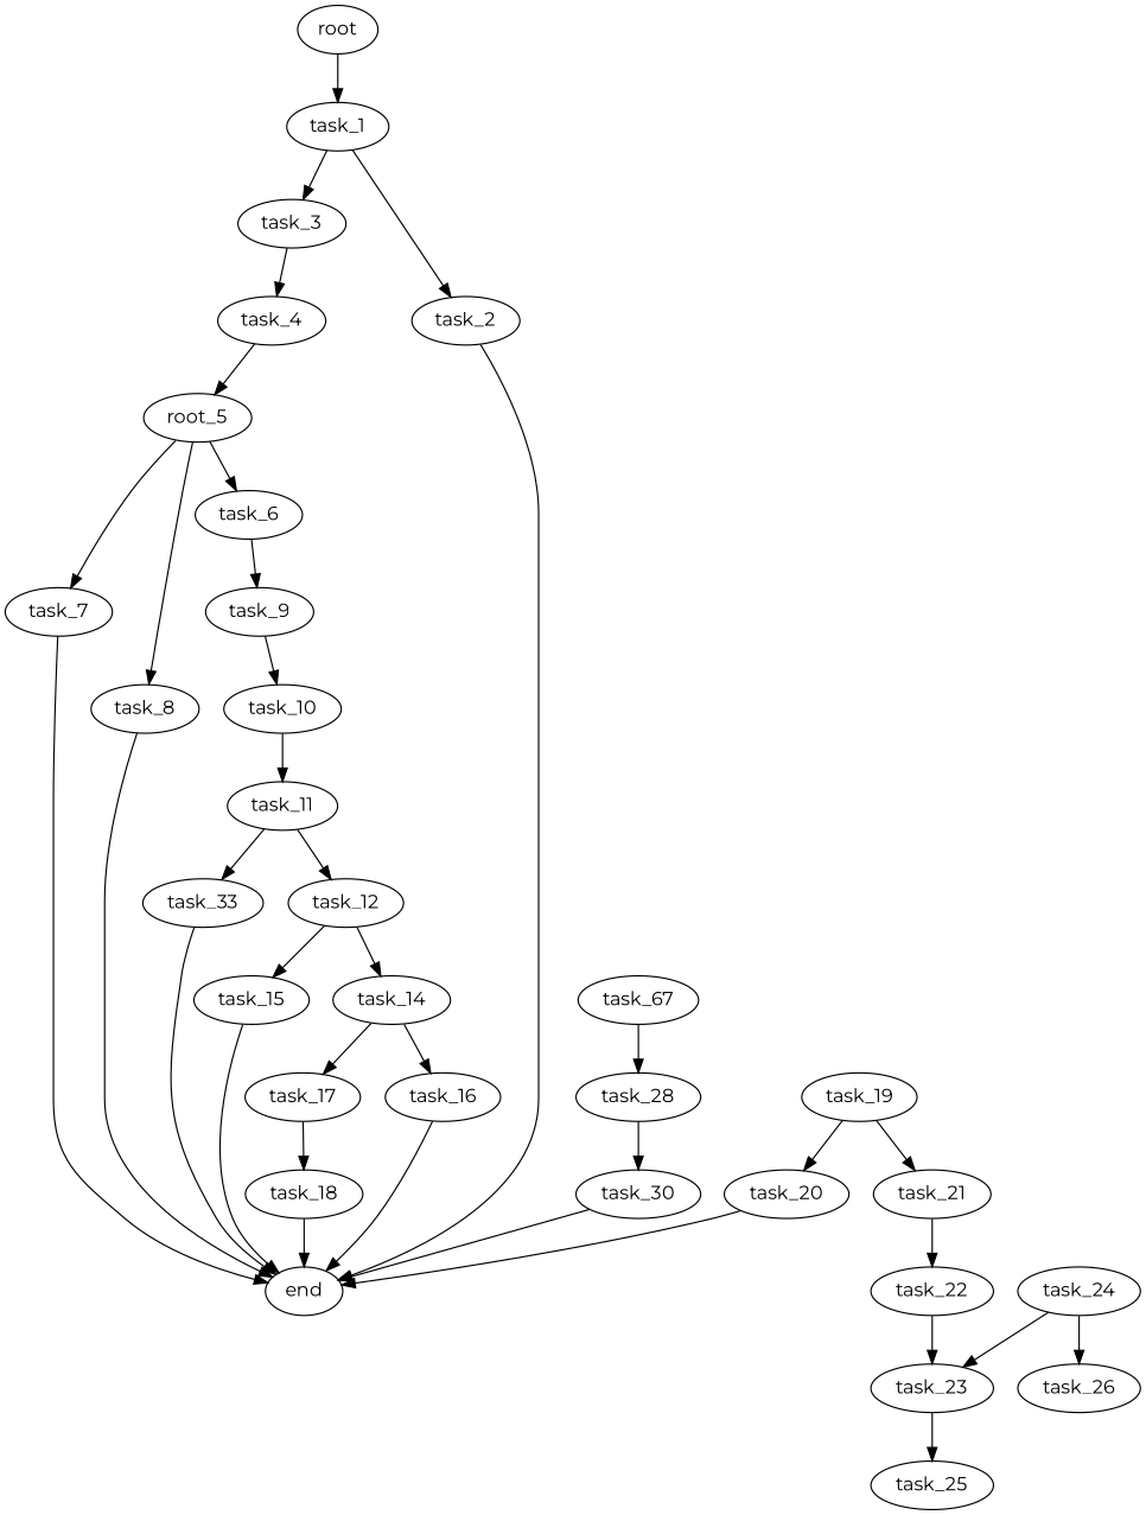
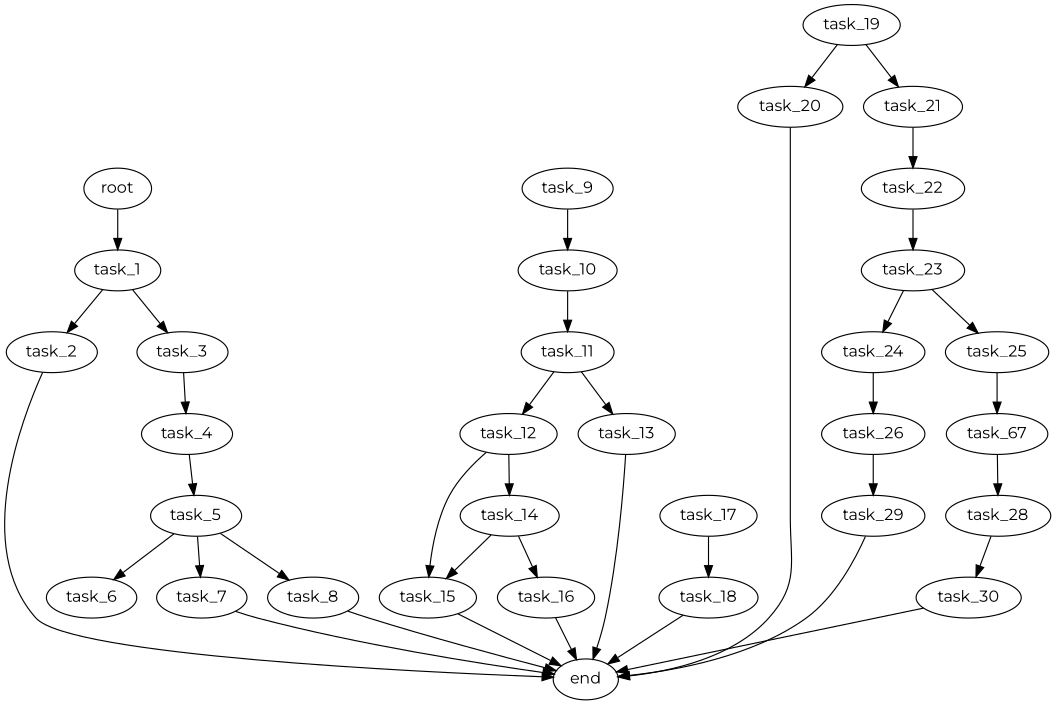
  digraph {
    fontname=Montserrat
    node [fontname=Montserrat]
    edge [fontname=Montserrat]
    root
    task_1
    task_2
    task_3
    end
    task_4
-   task_5 [label=root_5]
+   task_5
    task_6
    task_7
    task_8
    task_9
    task_10
    task_11
    task_12
-   task_13 [label=task_33]
+   task_13
    task_14
    task_15
    task_16
    task_17
    task_18
    task_19
    task_20
    task_21
    task_22
    task_23
    task_24
    task_25
    task_26
    n29 [label=task_67]
+   task_29
    task_28
    task_30
    root -> task_1
    task_1 -> task_2
    task_1 -> task_3
    task_2 -> end
    task_3 -> task_4
    task_4 -> task_5
    task_5 -> task_6
    task_5 -> task_7
    task_5 -> task_8
-   task_6 -> task_9
    task_7 -> end
    task_8 -> end
    task_9 -> task_10
    task_10 -> task_11
    task_11 -> task_12
    task_11 -> task_13
    task_12 -> task_14
    task_12 -> task_15
    task_13 -> end
    task_14 -> task_16
-   task_14 -> task_17
+   task_14 -> task_15
    task_15 -> end
    task_16 -> end
    task_17 -> task_18
    task_18 -> end
    task_19 -> task_20
    task_19 -> task_21
    task_20 -> end
    task_21 -> task_22
    task_22 -> task_23
-   task_24 -> task_23
+   task_23 -> task_24
    task_23 -> task_25
    task_24 -> task_26
+   task_25 -> n29
+   task_26 -> task_29
    n29 -> task_28
+   task_29 -> end
    task_28 -> task_30
    task_30 -> end
  }
